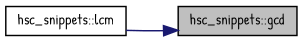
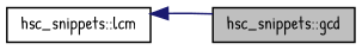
  digraph {
    rankdir=RL
    fontname="Patrick Hand"
    node [color=black fontname="Patrick Hand" fontsize=10 shape=record style=filled]
    n1 [fillcolor=grey75 fontcolor=black height=0.2 label="hsc_snippets::gcd" width=0.4]
    n2 [fillcolor=white height=0.2 label="hsc_snippets::lcm" width=0.4]
-   n1 -> n2 [color=midnightblue dir=back fontname="Patrick Hand" fontsize=10 labelfontname=Helvetica labelfontsize=10 style=solid]
+   n2 -> n1 [color=midnightblue dir=back fontname="Patrick Hand" fontsize=10 labelfontname=Helvetica labelfontsize=10 style=solid]
  }
